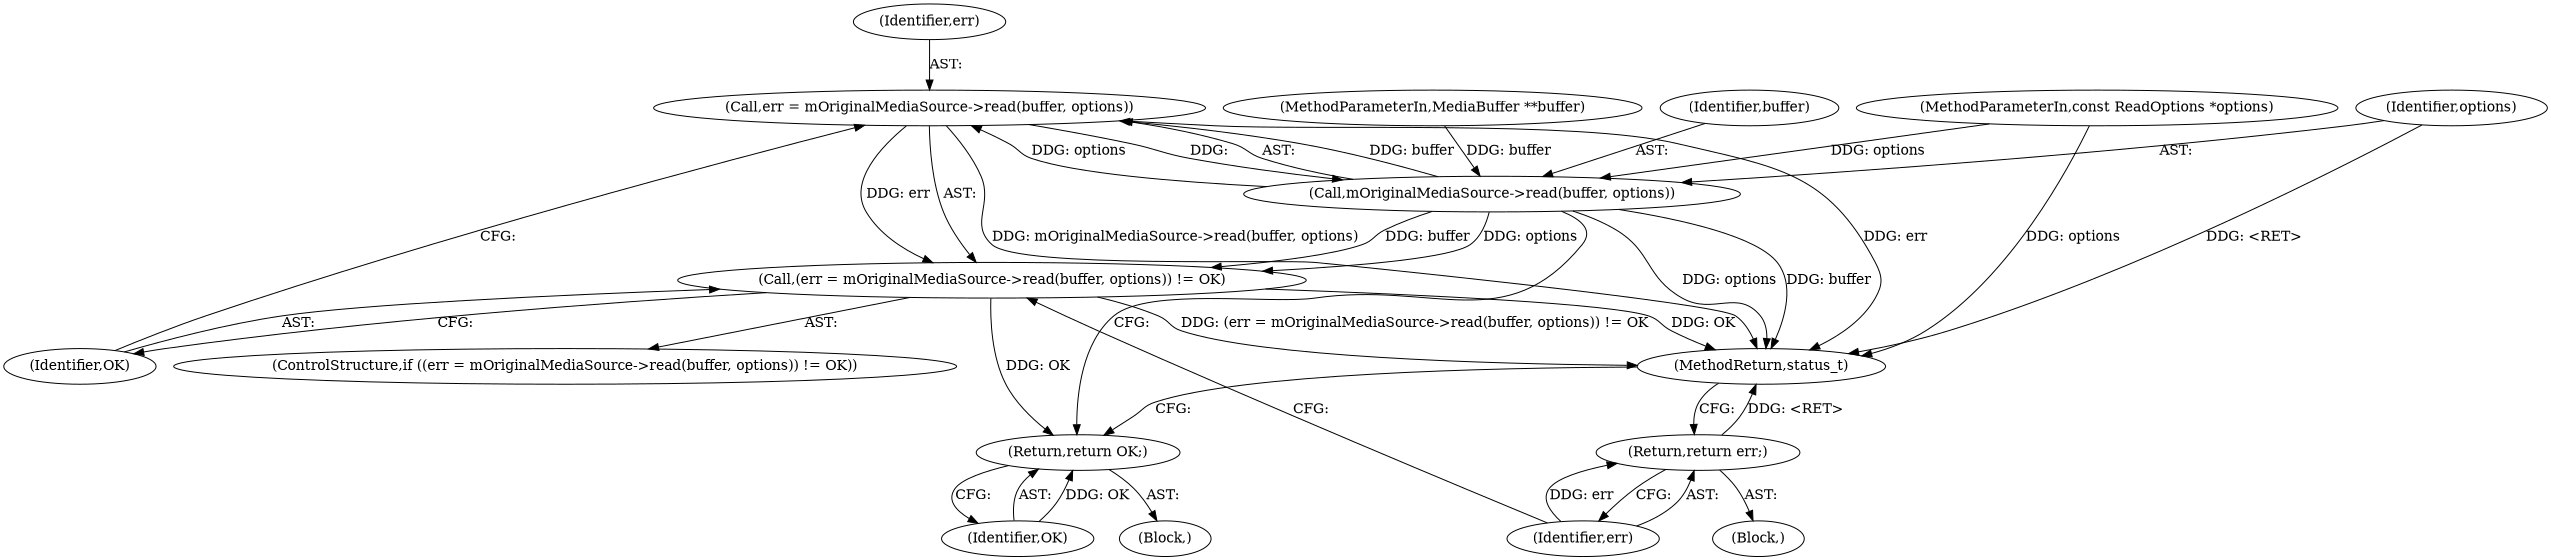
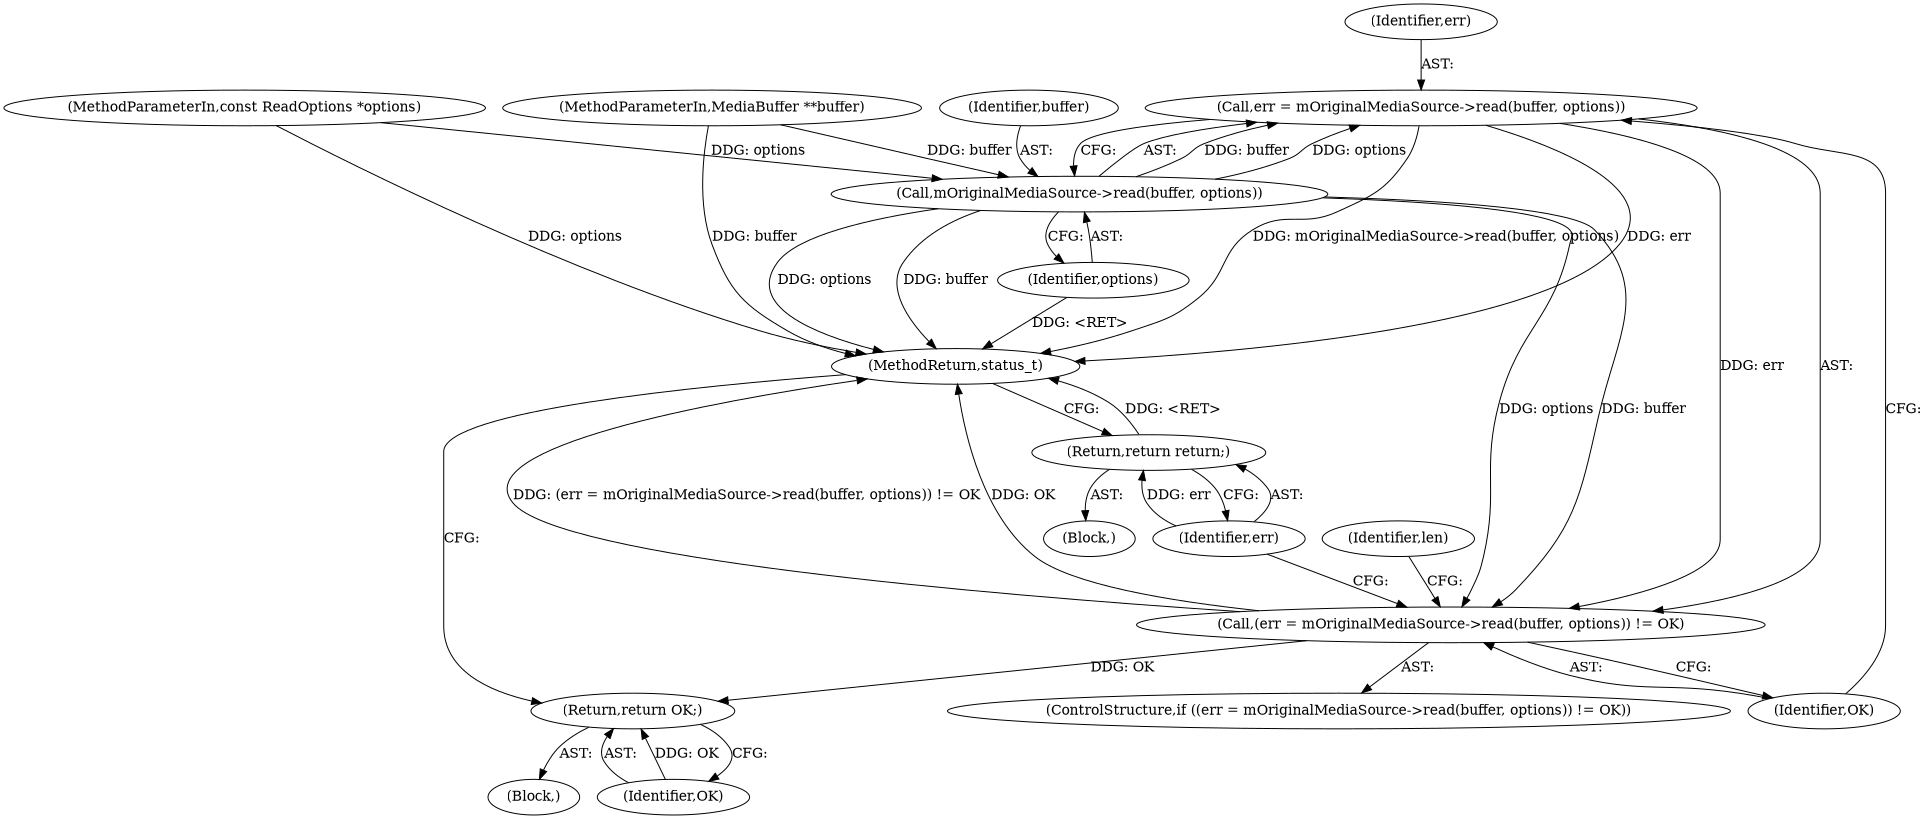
  digraph {
    n1 [label="(Call,err = mOriginalMediaSource->read(buffer, options))"]
    n2 [label="(Call,mOriginalMediaSource->read(buffer, options))"]
    n3 [label="(Call,(err = mOriginalMediaSource->read(buffer, options)) != OK)"]
    n4 [label="(MethodReturn,status_t)"]
    n5 [label="(Identifier,options)"]
    n6 [label="(Return,return OK;)"]
    n7 [label="(Identifier,OK)"]
    n8 [label="(ControlStructure,if ((err = mOriginalMediaSource->read(buffer, options)) != OK))"]
-   n9 [label="(Return,return err;)"]
+   n9 [label="(Return,return return;)"]
    n10 [label="(Block,)"]
    n11 [label="(Identifier,err)"]
    n12 [label="(MethodParameterIn,MediaBuffer **buffer)"]
    n13 [label="(MethodParameterIn,const ReadOptions *options)"]
    n14 [label="(Block,)"]
    n15 [label="(Identifier,OK)"]
    n16 [label="(Identifier,buffer)"]
    n17 [label="(Identifier,err)"]
-   n1 -> n2 [label="DDG: "]
+   n18 [label="(Identifier,len)"]
+   n1 -> n2 [label="CFG: "]
    n1 -> n3 [label="AST: "]
    n1 -> n3 [label="DDG: err"]
    n1 -> n4 [label="DDG: mOriginalMediaSource->read(buffer, options)"]
    n1 -> n4 [label="DDG: err"]
    n2 -> n1 [label="AST: "]
    n2 -> n1 [label="DDG: buffer"]
    n2 -> n1 [label="DDG: options"]
    n2 -> n3 [label="DDG: buffer"]
    n2 -> n3 [label="DDG: options"]
    n2 -> n4 [label="DDG: options"]
    n2 -> n4 [label="DDG: buffer"]
-   n2 -> n6 [label="CFG: "]
+   n2 -> n5 [label="CFG: "]
    n3 -> n4 [label="DDG: (err = mOriginalMediaSource->read(buffer, options)) != OK"]
    n3 -> n4 [label="DDG: OK"]
    n3 -> n6 [label="DDG: OK"]
    n3 -> n7 [label="CFG: "]
    n3 -> n8 [label="AST: "]
    n4 -> n6 [label="CFG: "]
    n4 -> n9 [label="CFG: "]
    n5 -> n2 [label="AST: "]
    n5 -> n4 [label="DDG: <RET>"]
    n6 -> n14 [label="AST: "]
    n6 -> n15 [label="CFG: "]
    n7 -> n1 [label="CFG: "]
    n7 -> n3 [label="AST: "]
    n9 -> n4 [label="DDG: <RET>"]
    n9 -> n10 [label="AST: "]
    n9 -> n11 [label="CFG: "]
    n11 -> n3 [label="CFG: "]
    n11 -> n9 [label="AST: "]
    n11 -> n9 [label="DDG: err"]
    n12 -> n2 [label="DDG: buffer"]
+   n12 -> n4 [label="DDG: buffer"]
    n13 -> n2 [label="DDG: options"]
    n13 -> n4 [label="DDG: options"]
    n15 -> n6 [label="AST: "]
    n15 -> n6 [label="DDG: OK"]
    n16 -> n2 [label="AST: "]
    n17 -> n1 [label="AST: "]
+   n18 -> n3 [label="CFG: "]
  }
